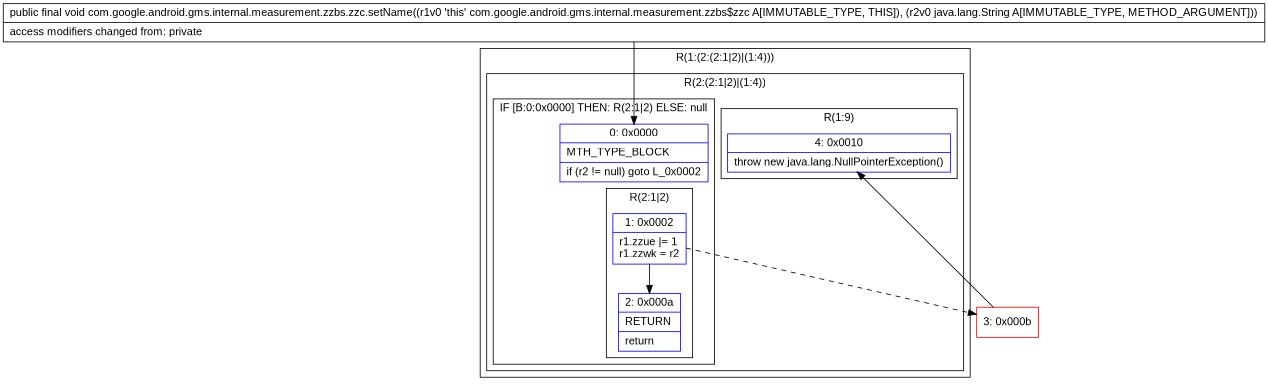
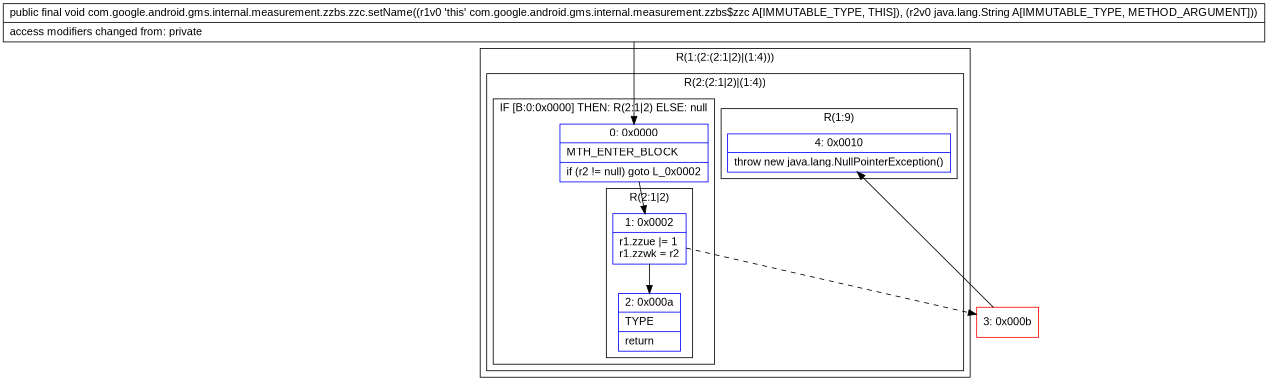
  digraph {
    fontname="Liberation Sans"
    node [color=blue fontname="Liberation Sans" shape=record]
    edge [fontname="Liberation Sans"]
    n1 [label="{1\:\ 0x0002|r1.zzue \|= 1\lr1.zzwk = r2\l}"]
-   n2 [label="{2\:\ 0x000a|RETURN\l|return\l}"]
-   n3 [label="{0\:\ 0x0000|MTH_TYPE_BLOCK\l|if (r2 != null) goto L_0x0002\l}"]
+   n2 [label="{2\:\ 0x000a|TYPE\l|return\l}"]
+   n3 [label="{0\:\ 0x0000|MTH_ENTER_BLOCK\l|if (r2 != null) goto L_0x0002\l}"]
    n4 [label="{4\:\ 0x0010|throw new java.lang.NullPointerException()\l}"]
    n5 [color=red label="{3\:\ 0x000b}"]
    n6 [label="{public final void com.google.android.gms.internal.measurement.zzbs.zzc.setName((r1v0 'this' com.google.android.gms.internal.measurement.zzbs$zzc A[IMMUTABLE_TYPE, THIS]), (r2v0 java.lang.String A[IMMUTABLE_TYPE, METHOD_ARGUMENT]))  | access modifiers changed from: private\l}" color=""]
    subgraph cluster_1 {
      label="R(1:(2:(2:1|2)|(1:4)))"
      subgraph cluster_2 {
        label="R(2:(2:1|2)|(1:4))"
        subgraph cluster_3 {
          label="IF [B:0:0x0000] THEN: R(2:1|2) ELSE: null"
          n3
          subgraph cluster_4 {
            label="R(2:1|2)"
            n1
            n2
          }
        }
        subgraph cluster_5 {
          label="R(1:9)"
          n4
        }
      }
    }
    n1 -> n2
    n1 -> n5 [style=dashed]
+   n3 -> n1
    n5 -> n4
    n6 -> n3
  }
